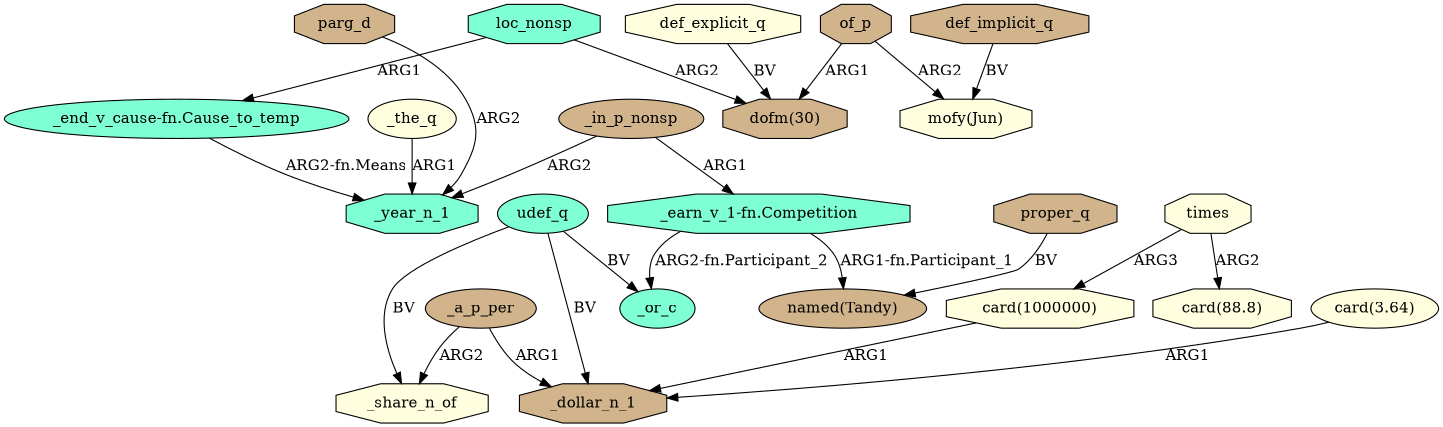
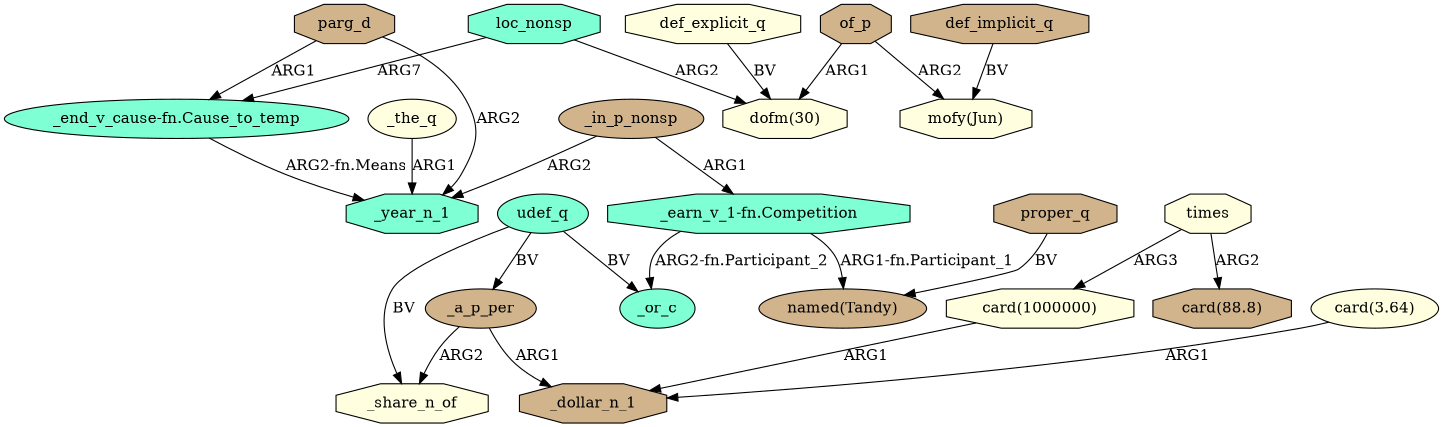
  digraph {
    node [fillcolor=tan shape=octagon style=filled]
    n1 [fillcolor=aquamarine label="_end_v_cause-fn.Cause_to_temp" shape=ellipse]
    parg_d
    _year_n_1 [fillcolor=aquamarine]
    times [fillcolor=lightyellow]
    "card(1000000)" [fillcolor=lightyellow]
-   "card(88.8)" [fillcolor=lightyellow]
+   "card(88.8)"
    _dollar_n_1
    def_explicit_q [fillcolor=lightyellow]
-   "dofm(30)"
+   "dofm(30)" [fillcolor=lightyellow]
    "mofy(Jun)" [fillcolor=lightyellow]
    def_implicit_q
    udef_q [fillcolor=aquamarine shape=ellipse]
    _or_c [fillcolor=aquamarine shape=ellipse]
    _share_n_of [fillcolor=lightyellow]
    "card(3.64)" [fillcolor=lightyellow shape=ellipse]
    _a_p_per [shape=ellipse]
    _the_q [fillcolor=lightyellow shape=ellipse]
    n18 [label=_in_p_nonsp shape=ellipse]
    "_earn_v_1-fn.Competition" [fillcolor=aquamarine]
    "named(Tandy)" [shape=ellipse]
    loc_nonsp [fillcolor=aquamarine]
    of_p
    proper_q
    n1 -> _year_n_1 [label="ARG2-fn.Means"]
+   parg_d -> n1 [label=ARG1]
    parg_d -> _year_n_1 [label=ARG2]
    times -> "card(1000000)" [label=ARG3]
    times -> "card(88.8)" [label=ARG2]
    "card(1000000)" -> _dollar_n_1 [label=ARG1]
    def_explicit_q -> "dofm(30)" [label=BV]
    def_implicit_q -> "mofy(Jun)" [label=BV]
-   udef_q -> _dollar_n_1 [label=BV]
+   udef_q -> _a_p_per [label=BV]
    udef_q -> _or_c [label=BV]
    udef_q -> _share_n_of [label=BV]
    "card(3.64)" -> _dollar_n_1 [label=ARG1]
    _a_p_per -> _dollar_n_1 [label=ARG1]
    _a_p_per -> _share_n_of [label=ARG2]
    _the_q -> _year_n_1 [label=ARG1]
    n18 -> _year_n_1 [label=ARG2]
    n18 -> "_earn_v_1-fn.Competition" [label=ARG1]
    "_earn_v_1-fn.Competition" -> _or_c [label="ARG2-fn.Participant_2"]
    "_earn_v_1-fn.Competition" -> "named(Tandy)" [label="ARG1-fn.Participant_1"]
-   loc_nonsp -> n1 [label=ARG1]
+   loc_nonsp -> n1 [label=ARG7]
    loc_nonsp -> "dofm(30)" [label=ARG2]
    of_p -> "dofm(30)" [label=ARG1]
    of_p -> "mofy(Jun)" [label=ARG2]
    proper_q -> "named(Tandy)" [label=BV]
  }
